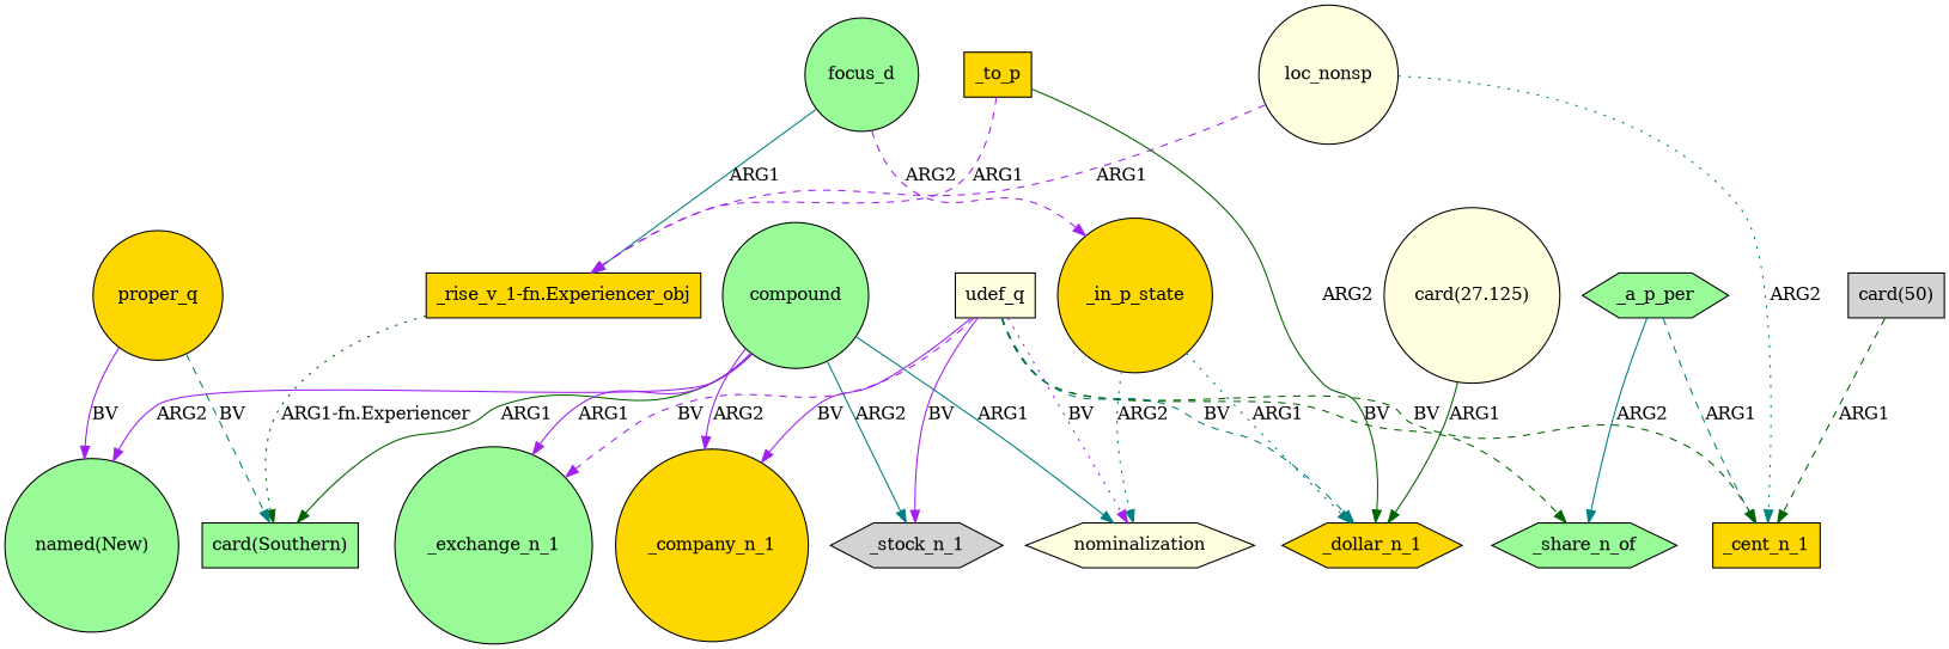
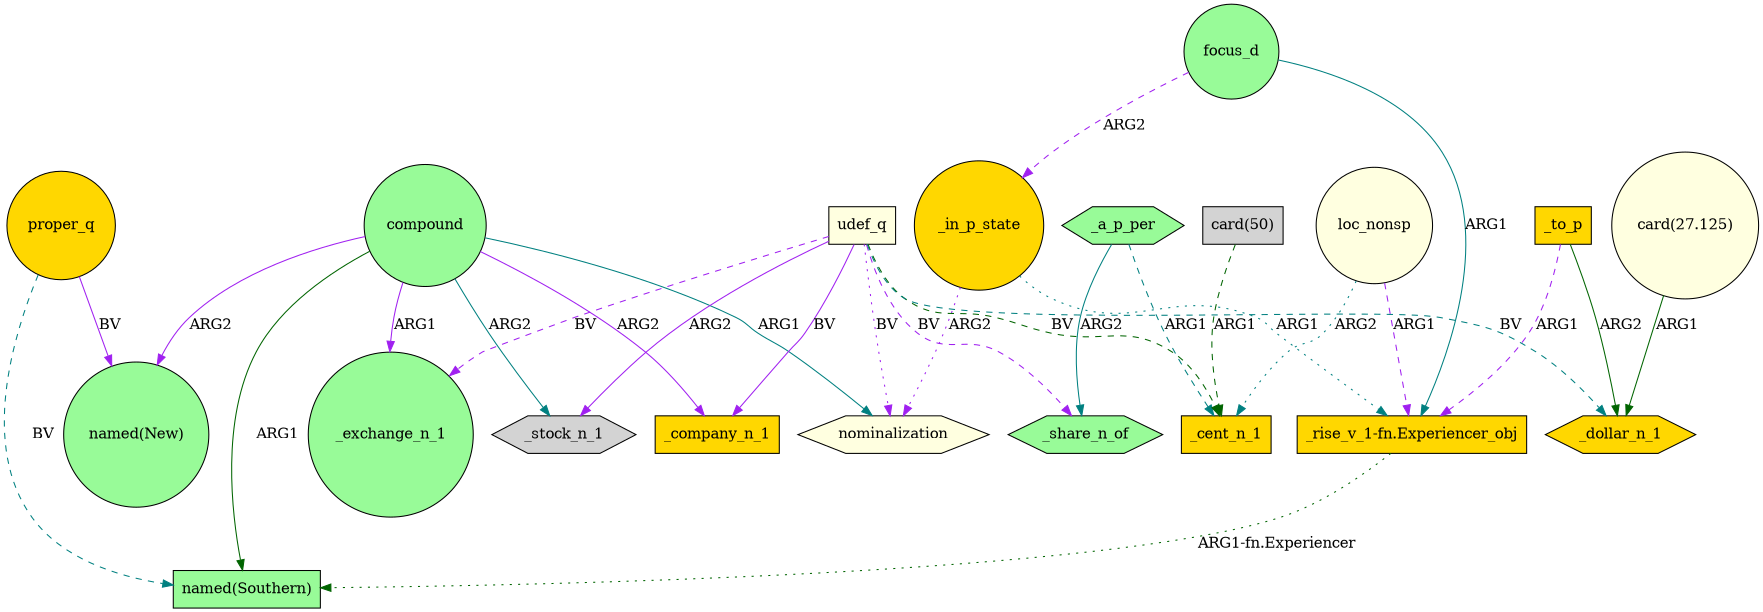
  digraph {
    node [fillcolor=gold shape=circle style=filled]
    edge [color=purple style=solid]
    _in_p_state
    nominalization [fillcolor=lightyellow shape=hexagon]
    "_rise_v_1-fn.Experiencer_obj" [shape=box]
-   "named(Southern)" [fillcolor=palegreen shape=box label="card(Southern)"]
+   "named(Southern)" [fillcolor=palegreen shape=box]
    focus_d [fillcolor=palegreen]
    loc_nonsp [fillcolor=lightyellow]
    _cent_n_1 [shape=box]
    _a_p_per [fillcolor=palegreen shape=hexagon]
    _share_n_of [fillcolor=palegreen shape=hexagon]
    compound [fillcolor=palegreen]
-   _company_n_1
+   _company_n_1 [shape=box]
    "named(New)" [fillcolor=palegreen]
    _exchange_n_1 [fillcolor=palegreen]
    _stock_n_1 [fillcolor=lightgrey shape=hexagon]
    udef_q [fillcolor=lightyellow shape=box]
    _dollar_n_1 [shape=hexagon]
    proper_q
    _to_p [shape=box]
    "card(50)" [fillcolor=lightgrey shape=box]
    "card(27.125)" [fillcolor=lightyellow]
-   _in_p_state -> nominalization [color=teal label=ARG2 style=dotted]
-   _in_p_state -> _dollar_n_1 [color=teal label=ARG1 style=dotted]
+   _in_p_state -> nominalization [label=ARG2 style=dotted]
+   _in_p_state -> "_rise_v_1-fn.Experiencer_obj" [color=teal label=ARG1 style=dotted]
    "_rise_v_1-fn.Experiencer_obj" -> "named(Southern)" [color=darkgreen label="ARG1-fn.Experiencer" style=dotted]
    focus_d -> _in_p_state [label=ARG2 style=dashed]
    focus_d -> "_rise_v_1-fn.Experiencer_obj" [color=teal label=ARG1]
    loc_nonsp -> "_rise_v_1-fn.Experiencer_obj" [label=ARG1 style=dashed]
    loc_nonsp -> _cent_n_1 [color=teal label=ARG2 style=dotted]
    _a_p_per -> _cent_n_1 [color=teal label=ARG1 style=dashed]
    _a_p_per -> _share_n_of [color=teal label=ARG2]
    compound -> nominalization [color=teal label=ARG1]
    compound -> "named(Southern)" [color=darkgreen label=ARG1]
    compound -> _company_n_1 [label=ARG2]
    compound -> "named(New)" [label=ARG2]
    compound -> _exchange_n_1 [label=ARG1]
    compound -> _stock_n_1 [color=teal label=ARG2]
    udef_q -> nominalization [label=BV style=dotted]
    udef_q -> _cent_n_1 [color=darkgreen label=BV style=dashed]
-   udef_q -> _share_n_of [color=darkgreen label=BV style=dashed]
+   udef_q -> _share_n_of [label=BV style=dashed]
    udef_q -> _company_n_1 [label=BV]
    udef_q -> _exchange_n_1 [label=BV style=dashed]
-   udef_q -> _stock_n_1 [label=BV]
+   udef_q -> _stock_n_1 [label=ARG2]
    udef_q -> _dollar_n_1 [color=teal label=BV style=dashed]
    proper_q -> "named(Southern)" [color=teal label=BV style=dashed]
    proper_q -> "named(New)" [label=BV]
    _to_p -> "_rise_v_1-fn.Experiencer_obj" [label=ARG1 style=dashed]
    _to_p -> _dollar_n_1 [color=darkgreen label=ARG2]
    "card(50)" -> _cent_n_1 [color=darkgreen label=ARG1 style=dashed]
    "card(27.125)" -> _dollar_n_1 [color=darkgreen label=ARG1]
  }
